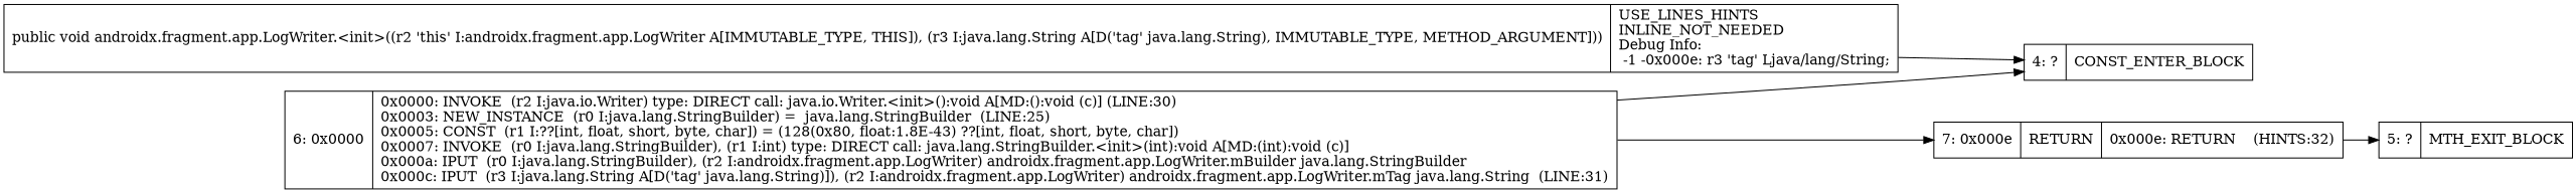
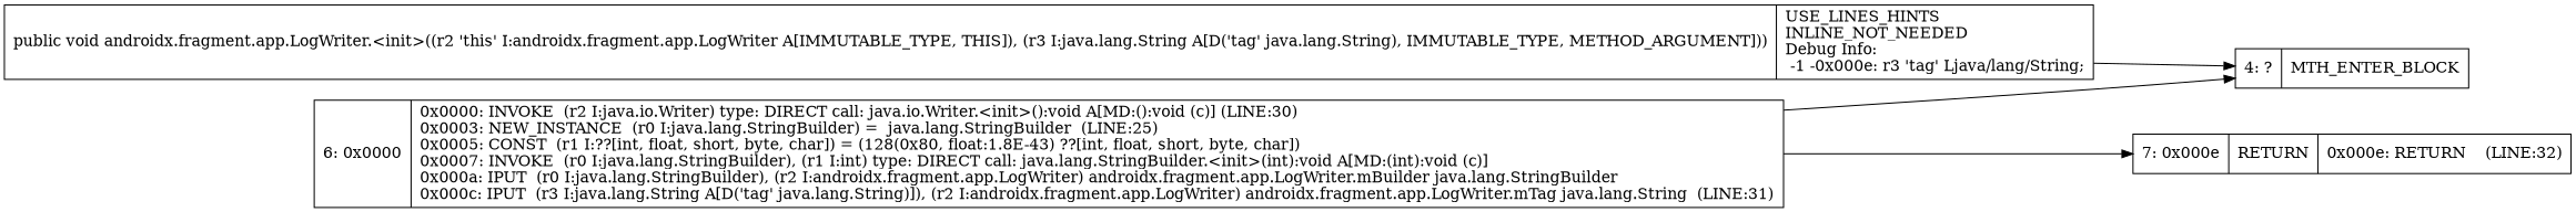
  digraph {
    rankdir=LR
    node [shape=record]
-   n1 [label="{4\:\ ?|CONST_ENTER_BLOCK\l}"]
+   n1 [label="{4\:\ ?|MTH_ENTER_BLOCK\l}"]
    n2 [label="{6\:\ 0x0000|0x0000: INVOKE  (r2 I:java.io.Writer) type: DIRECT call: java.io.Writer.\<init\>():void A[MD:():void (c)] (LINE:30)\l0x0003: NEW_INSTANCE  (r0 I:java.lang.StringBuilder) =  java.lang.StringBuilder  (LINE:25)\l0x0005: CONST  (r1 I:??[int, float, short, byte, char]) = (128(0x80, float:1.8E\-43) ??[int, float, short, byte, char]) \l0x0007: INVOKE  (r0 I:java.lang.StringBuilder), (r1 I:int) type: DIRECT call: java.lang.StringBuilder.\<init\>(int):void A[MD:(int):void (c)]\l0x000a: IPUT  (r0 I:java.lang.StringBuilder), (r2 I:androidx.fragment.app.LogWriter) androidx.fragment.app.LogWriter.mBuilder java.lang.StringBuilder \l0x000c: IPUT  (r3 I:java.lang.String A[D('tag' java.lang.String)]), (r2 I:androidx.fragment.app.LogWriter) androidx.fragment.app.LogWriter.mTag java.lang.String  (LINE:31)\l}"]
-   n3 [label="{7\:\ 0x000e|RETURN\l|0x000e: RETURN    (HINTS:32)\l}"]
-   n4 [label="{5\:\ ?|MTH_EXIT_BLOCK\l}"]
+   n3 [label="{7\:\ 0x000e|RETURN\l|0x000e: RETURN    (LINE:32)\l}"]
    n5 [label="{public void androidx.fragment.app.LogWriter.\<init\>((r2 'this' I:androidx.fragment.app.LogWriter A[IMMUTABLE_TYPE, THIS]), (r3 I:java.lang.String A[D('tag' java.lang.String), IMMUTABLE_TYPE, METHOD_ARGUMENT]))  | USE_LINES_HINTS\lINLINE_NOT_NEEDED\lDebug Info:\l  \-1 \-0x000e: r3 'tag' Ljava\/lang\/String;\l}"]
    n2 -> n1
    n2 -> n3
-   n3 -> n4
    n5 -> n1
  }
